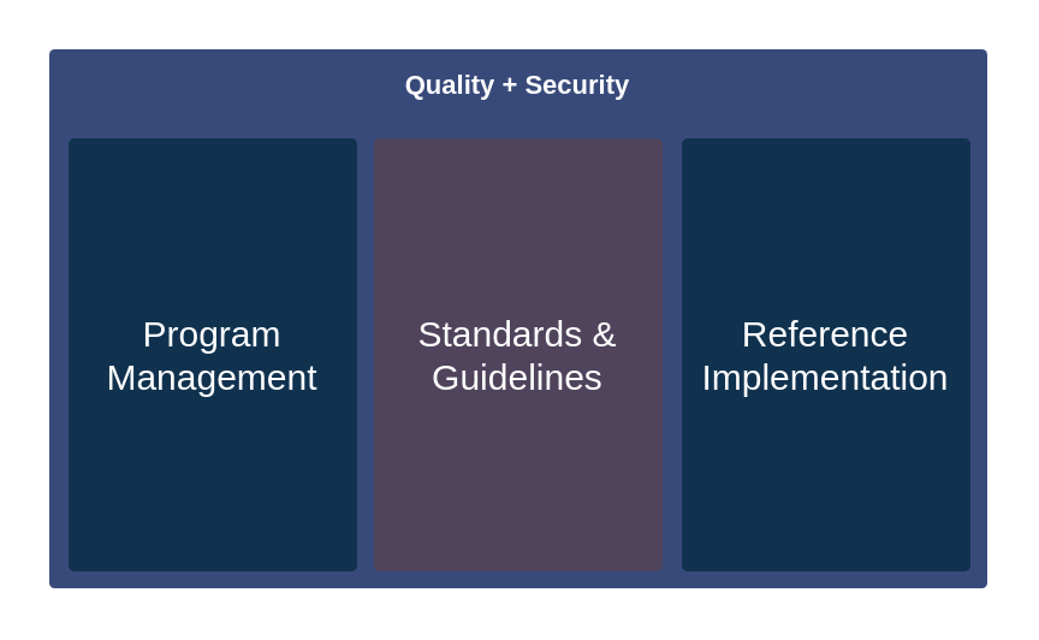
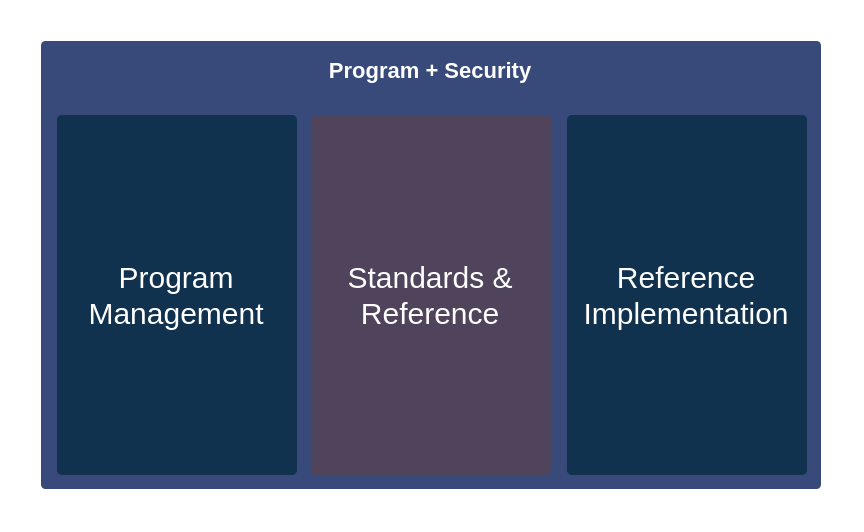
  <mxCell id="0" />
  <mxCell id="1" parent="0" />
- <mxCell id="2" value="&lt;b&gt;&lt;font style=&quot;font-size: 11px&quot;&gt;Quality + Security&lt;/font&gt;&lt;/b&gt;" style="rounded=1;whiteSpace=wrap;html=1;fontSize=13;arcSize=1;verticalAlign=top;fontColor=#FFFFFF;fillColor=#384A7A;strokeColor=none;" vertex="1" parent="1"><mxGeometry x="20" y="20" width="390" height="224" as="geometry" /></mxCell>
+ <mxCell id="2" value="&lt;b&gt;&lt;font style=&quot;font-size: 11px&quot;&gt;Program + Security&lt;/font&gt;&lt;/b&gt;" style="rounded=1;whiteSpace=wrap;html=1;fontSize=13;arcSize=1;verticalAlign=top;fontColor=#FFFFFF;fillColor=#384A7A;strokeColor=none;" vertex="1" parent="1"><mxGeometry x="20" y="20" width="390" height="224" as="geometry" /></mxCell>
  <mxCell id="3" value="Program Management" style="rounded=1;whiteSpace=wrap;html=1;arcSize=2;fontStyle=0;fontSize=15;fillColor=#10324F;fontColor=#FFFFFF;strokeColor=none;" vertex="1" parent="1"><mxGeometry x="28" y="57" width="120" height="180" as="geometry" /></mxCell>
- <mxCell id="4" value="Standards &amp;amp; Guidelines" style="rounded=1;whiteSpace=wrap;html=1;arcSize=2;fontStyle=0;fontSize=15;fontColor=#FFFFFF;strokeColor=none;fillColor=#4F445C;" vertex="1" parent="1"><mxGeometry x="155" y="57" width="120" height="180" as="geometry" /></mxCell>
+ <mxCell id="4" value="Standards &amp;amp; Reference" style="rounded=1;whiteSpace=wrap;html=1;arcSize=2;fontStyle=0;fontSize=15;fontColor=#FFFFFF;strokeColor=none;fillColor=#4F445C;" vertex="1" parent="1"><mxGeometry x="155" y="57" width="120" height="180" as="geometry" /></mxCell>
  <mxCell id="5" value="Reference Implementation" style="rounded=1;whiteSpace=wrap;html=1;arcSize=2;fontStyle=0;fontSize=15;fontColor=#FFFFFF;strokeColor=none;fillColor=#10324f;" vertex="1" parent="1"><mxGeometry x="283" y="57" width="120" height="180" as="geometry" /></mxCell>
